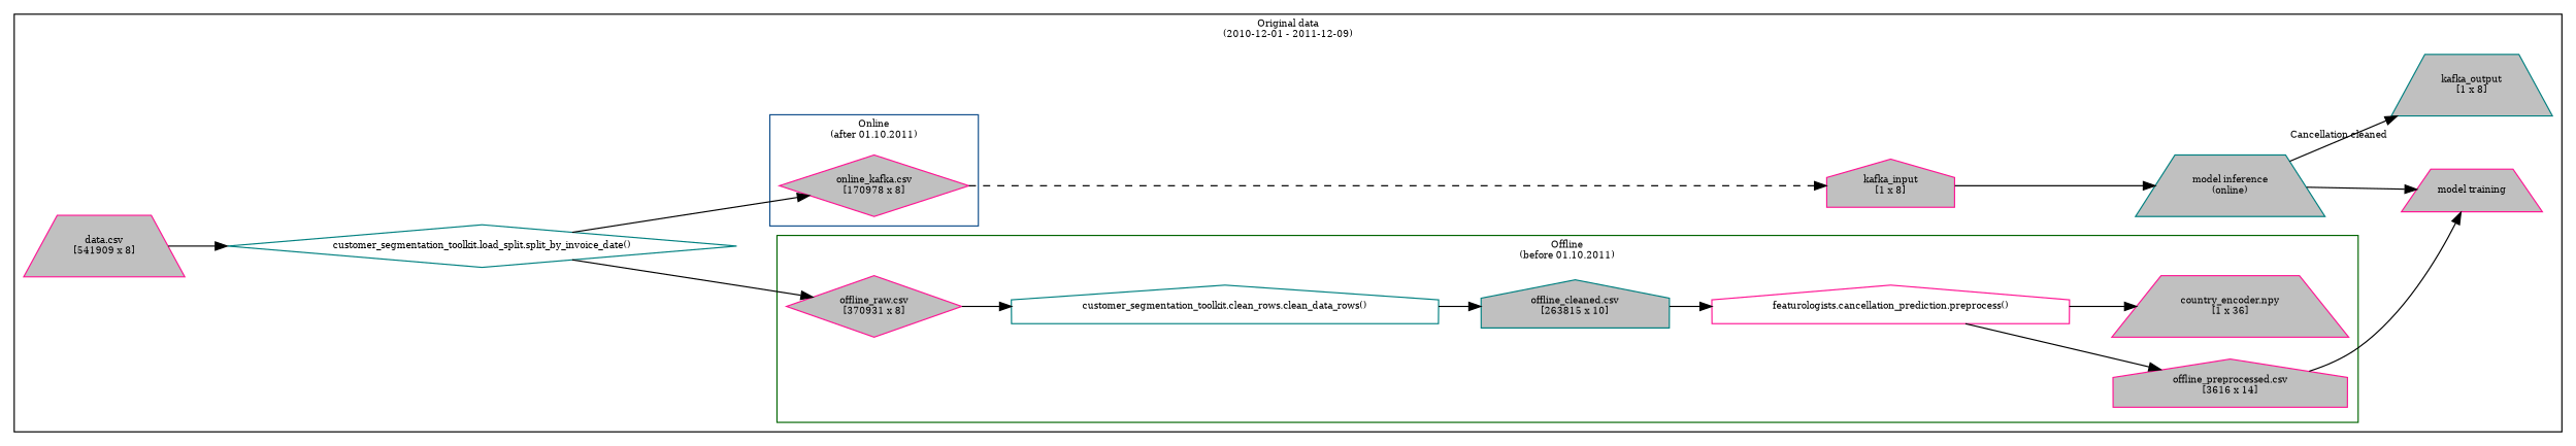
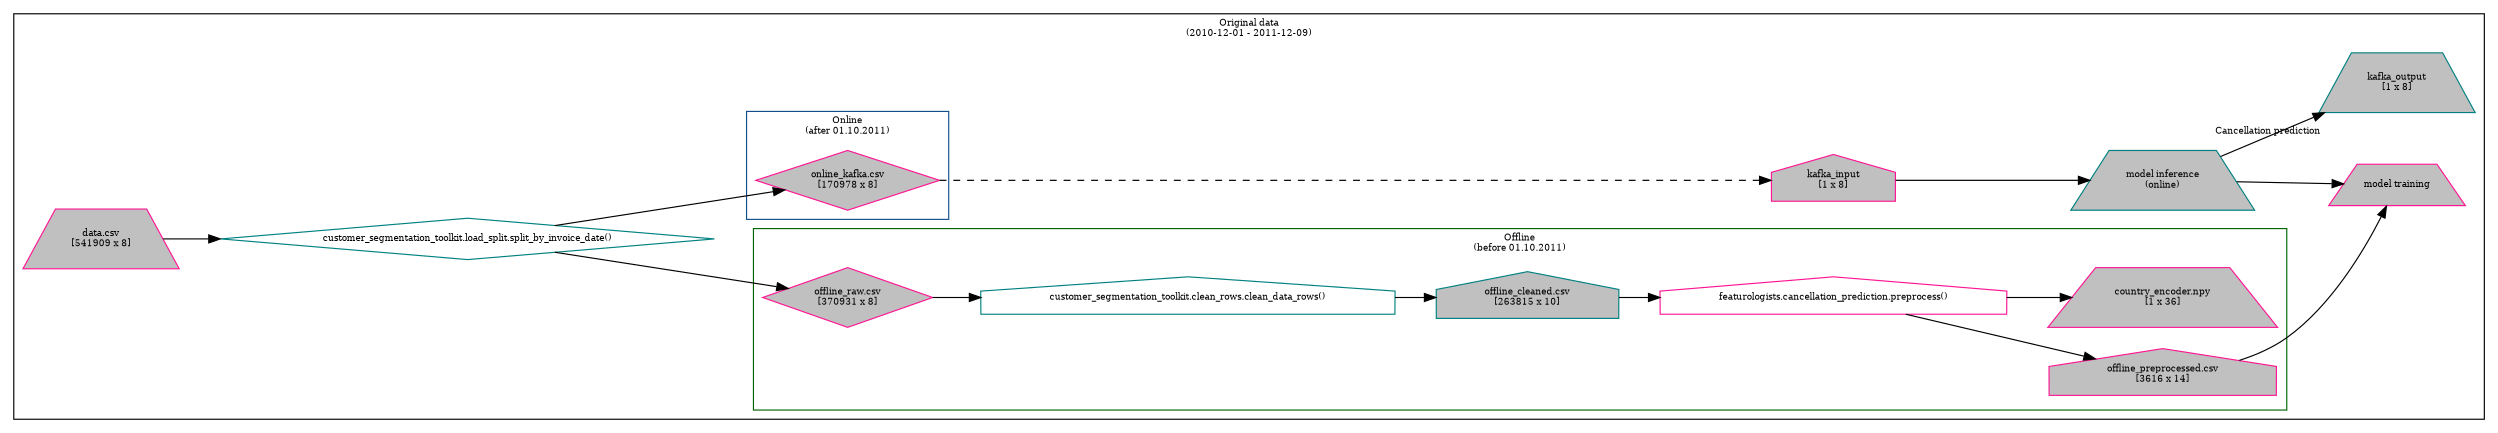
  digraph {
    rankdir=LR
    node [color=deeppink fillcolor=gray fontsize=8 shape=house style=filled]
    edge [lblstyle="below, sloped"]
    n1 [label="offline_raw.csv\n[370931 x 8]" shape=diamond]
    n2 [color=teal fillcolor=white label="customer_segmentation_toolkit.clean_rows.clean_data_rows()"]
    n3 [color=teal label="offline_cleaned.csv\n[263815 x 10]"]
    n4 [fillcolor=white label="featurologists.cancellation_prediction.preprocess()"]
    n5 [label="offline_preprocessed.csv\n[3616 x 14]"]
    n6 [label="country_encoder.npy\n[1 x 36]" shape=trapezium]
    n7 [label="online_kafka.csv\n[170978 x 8]" shape=diamond]
    n8 [color=teal label="model inference\n(online)" shape=trapezium]
    n9 [label="model training" shape=trapezium]
    n10 [label="data.csv\n[541909 x 8]" shape=trapezium]
    n11 [color=teal fillcolor=white label="customer_segmentation_toolkit.load_split.split_by_invoice_date()" shape=diamond]
    n12 [label="kafka_input\n[1 x 8]"]
    n13 [color=teal label="kafka_output\n[1 x 8]" shape=trapezium]
    subgraph cluster_1 {
      fontsize=8
      label="Original data\n(2010-12-01 - 2011-12-09)"
      n10
      n11
      n12
      n13
      subgraph cluster_2 {
        color=darkgreen
        fontsize=8
        label="Offline\n(before 01.10.2011)"
        n1
        n2
        n3
        n4
        n5
        n6
      }
      subgraph cluster_3 {
        color=dodgerblue4
        fontsize=8
        label="Online\n(after 01.10.2011)"
        n7
      }
      subgraph cluster_4 {
        fontsize=8
-       label="Cancellation cleaned"
+       label="Cancellation prediction"
        penwidth=0
        n8
        n9
      }
    }
    n1 -> n2
    n2 -> n3
    n3 -> n4
    n4 -> n5
    n4 -> n6
    n5 -> n9
    n7 -> n12 [style=dashed]
    n8 -> n9
    n8 -> n13
    n10 -> n11
    n11 -> n1
    n11 -> n7
    n12 -> n8
  }
